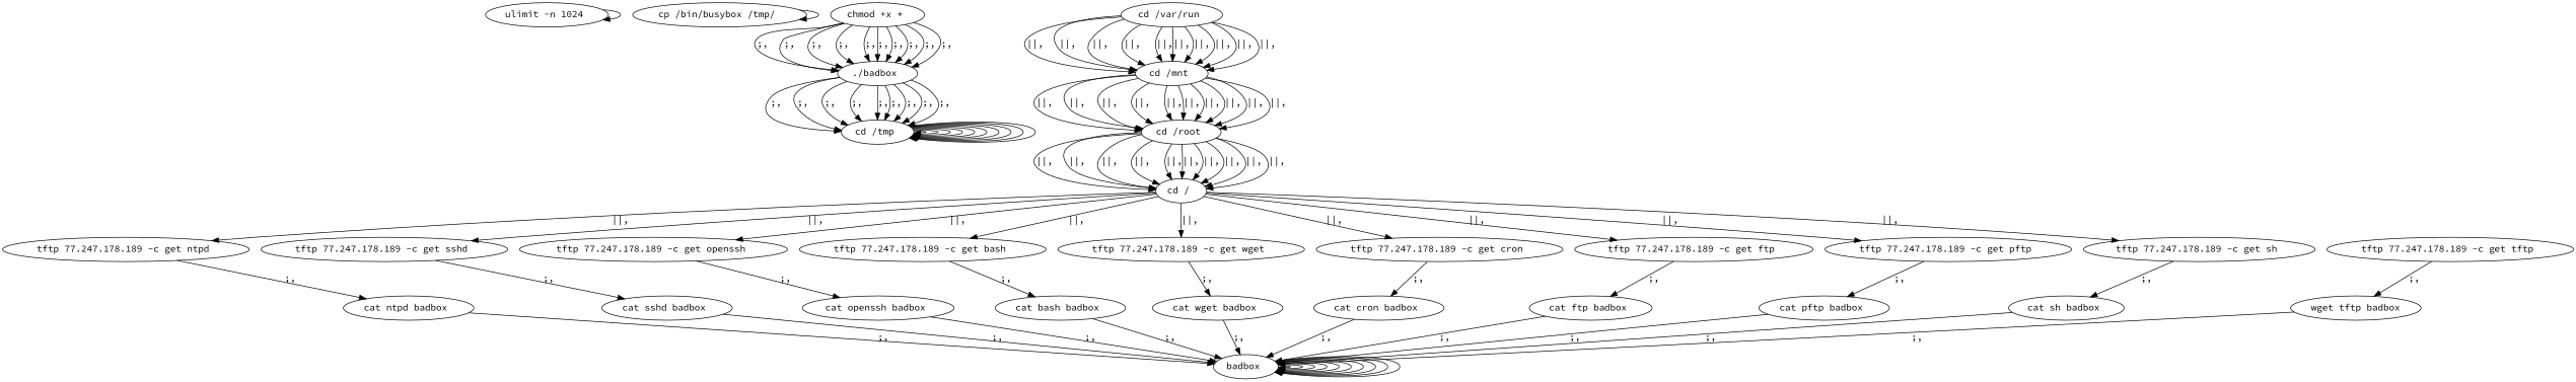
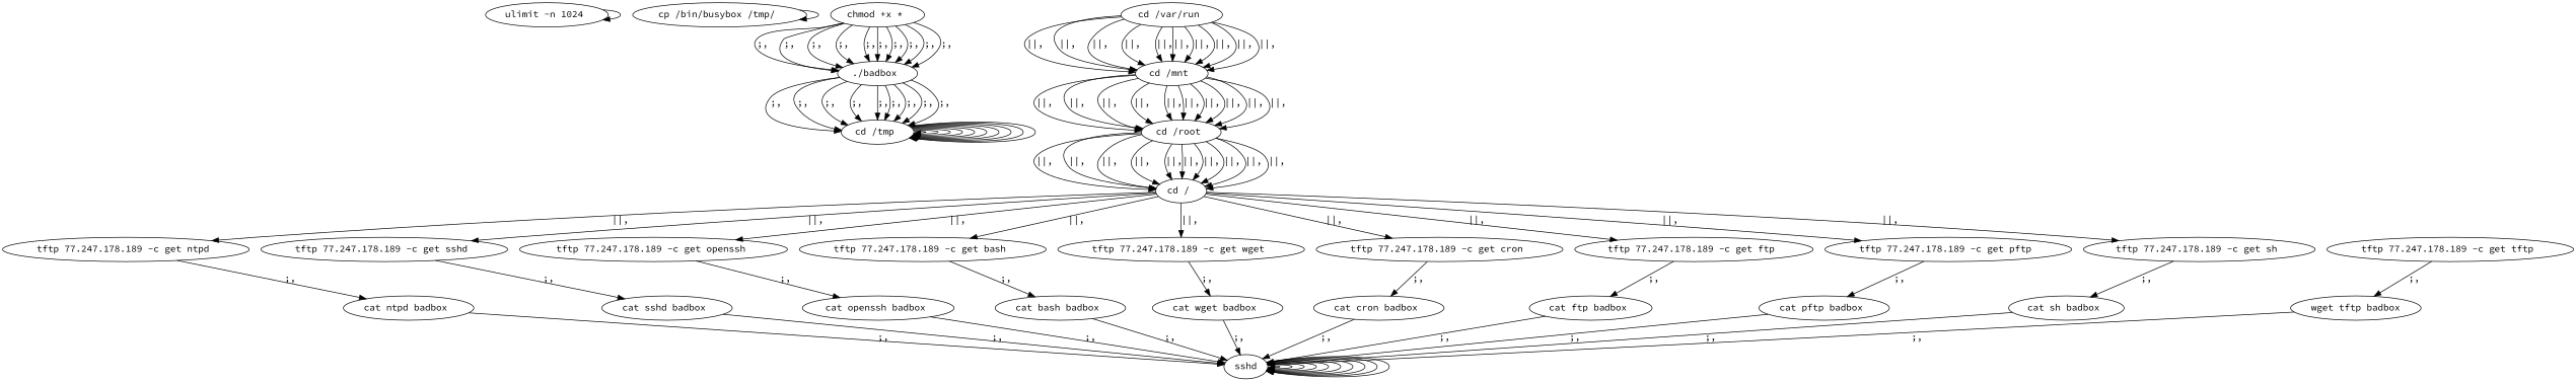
  digraph {
    fontname="Source Code Pro"
    node [fontname="Source Code Pro"]
    edge [fontname="Source Code Pro"]
    n1 [label="ulimit -n 1024 "]
    n2 [label="cp /bin/busybox /tmp/ "]
    n3 [label="cd /tmp "]
    n4 [label="cd /var/run "]
    n5 [label="cd /mnt "]
    n6 [label="cd /root "]
    n7 [label="cd / "]
    n8 [label="tftp 77.247.178.189 -c get ntpd "]
    n9 [label="tftp 77.247.178.189 -c get sshd "]
    n10 [label="tftp 77.247.178.189 -c get openssh "]
    n11 [label="tftp 77.247.178.189 -c get bash "]
    n12 [label="tftp 77.247.178.189 -c get wget "]
    n13 [label="tftp 77.247.178.189 -c get cron "]
    n14 [label="tftp 77.247.178.189 -c get ftp "]
    n15 [label="tftp 77.247.178.189 -c get pftp "]
    n16 [label="tftp 77.247.178.189 -c get sh "]
    n17 [label="cat ntpd badbox "]
    n18 [label="cat sshd badbox "]
    n19 [label="cat openssh badbox "]
    n20 [label="cat bash badbox "]
    n21 [label="tftp 77.247.178.189 -c get tftp "]
    n22 [label="wget tftp badbox"]
    n23 [label="cat wget badbox "]
    n24 [label="cat cron badbox "]
    n25 [label="cat ftp badbox "]
    n26 [label="cat pftp badbox "]
    n27 [label="cat sh badbox "]
-   n28 [label="badbox "]
+   n28 [label=sshd]
    n29 [label="chmod +x * "]
    n30 [label="./badbox "]
    n1 -> n1
    n2 -> n2
    n3 -> n3
    n3 -> n3
    n3 -> n3
    n3 -> n3
    n3 -> n3
    n3 -> n3
    n3 -> n3
    n3 -> n3
    n3 -> n3
    n3 -> n3
    n4 -> n5 [label="||,"]
    n4 -> n5 [label="||,"]
    n4 -> n5 [label="||,"]
    n4 -> n5 [label="||,"]
    n4 -> n5 [label="||,"]
    n4 -> n5 [label="||,"]
    n4 -> n5 [label="||,"]
    n4 -> n5 [label="||,"]
    n4 -> n5 [label="||,"]
    n4 -> n5 [label="||,"]
    n5 -> n6 [label="||,"]
    n5 -> n6 [label="||,"]
    n5 -> n6 [label="||,"]
    n5 -> n6 [label="||,"]
    n5 -> n6 [label="||,"]
    n5 -> n6 [label="||,"]
    n5 -> n6 [label="||,"]
    n5 -> n6 [label="||,"]
    n5 -> n6 [label="||,"]
    n5 -> n6 [label="||,"]
    n6 -> n7 [label="||,"]
    n6 -> n7 [label="||,"]
    n6 -> n7 [label="||,"]
    n6 -> n7 [label="||,"]
    n6 -> n7 [label="||,"]
    n6 -> n7 [label="||,"]
    n6 -> n7 [label="||,"]
    n6 -> n7 [label="||,"]
    n6 -> n7 [label="||,"]
    n6 -> n7 [label="||,"]
    n7 -> n8 [label="||,"]
    n7 -> n9 [label="||,"]
    n7 -> n10 [label="||,"]
    n7 -> n11 [label="||,"]
    n7 -> n12 [label="||,"]
    n7 -> n13 [label="||,"]
    n7 -> n14 [label="||,"]
    n7 -> n15 [label="||,"]
    n7 -> n16 [label="||,"]
    n8 -> n17 [label=";,"]
    n9 -> n18 [label=";,"]
    n10 -> n19 [label=";,"]
    n11 -> n20 [label=";,"]
    n12 -> n23 [label=";,"]
    n13 -> n24 [label=";,"]
    n14 -> n25 [label=";,"]
    n15 -> n26 [label=";,"]
    n16 -> n27 [label=";,"]
    n17 -> n28 [label=";,"]
    n18 -> n28 [label=";,"]
    n19 -> n28 [label=";,"]
    n20 -> n28 [label=";,"]
    n21 -> n22 [label=";,"]
    n22 -> n28 [label=";,"]
    n23 -> n28 [label=";,"]
    n24 -> n28 [label=";,"]
    n25 -> n28 [label=";,"]
    n26 -> n28 [label=";,"]
    n27 -> n28 [label=";,"]
    n28 -> n28
    n28 -> n28
    n28 -> n28
    n28 -> n28
    n28 -> n28
    n28 -> n28
    n28 -> n28
    n28 -> n28
    n28 -> n28
    n28 -> n28
    n29 -> n30 [label=";,"]
    n29 -> n30 [label=";,"]
    n29 -> n30 [label=";,"]
    n29 -> n30 [label=";,"]
    n29 -> n30 [label=";,"]
    n29 -> n30 [label=";,"]
    n29 -> n30 [label=";,"]
    n29 -> n30 [label=";,"]
    n29 -> n30 [label=";,"]
    n29 -> n30 [label=";,"]
    n30 -> n3 [label=";,"]
    n30 -> n3 [label=";,"]
    n30 -> n3 [label=";,"]
    n30 -> n3 [label=";,"]
    n30 -> n3 [label=";,"]
    n30 -> n3 [label=";,"]
    n30 -> n3 [label=";,"]
    n30 -> n3 [label=";,"]
    n30 -> n3 [label=";,"]
  }
